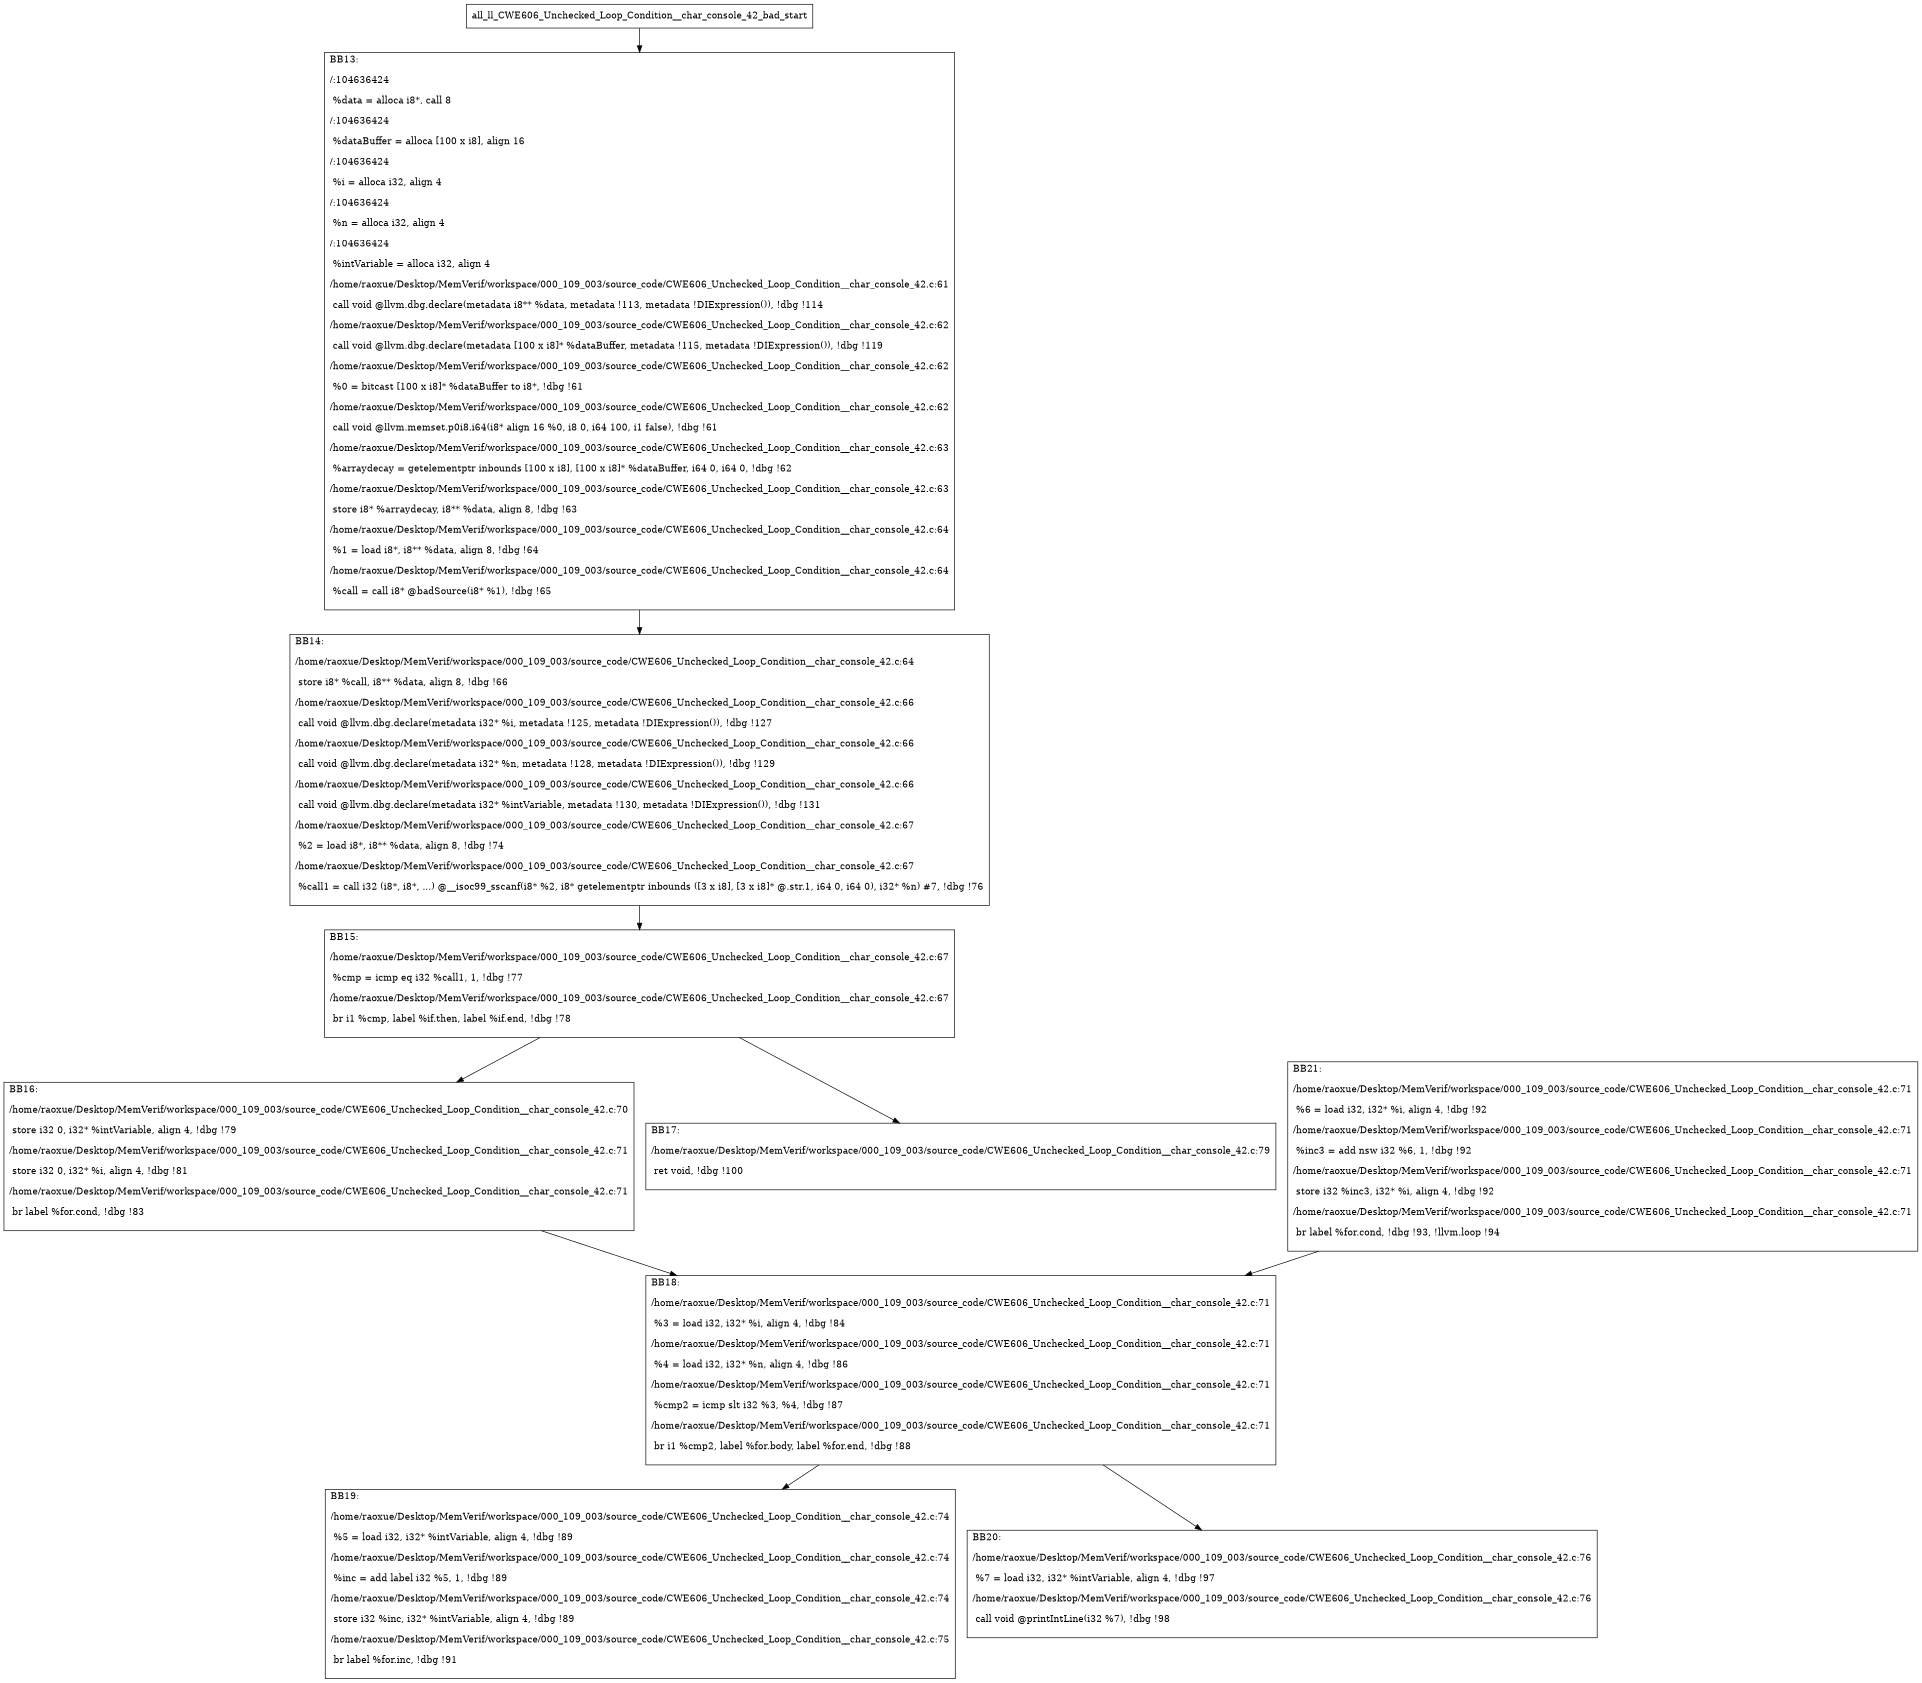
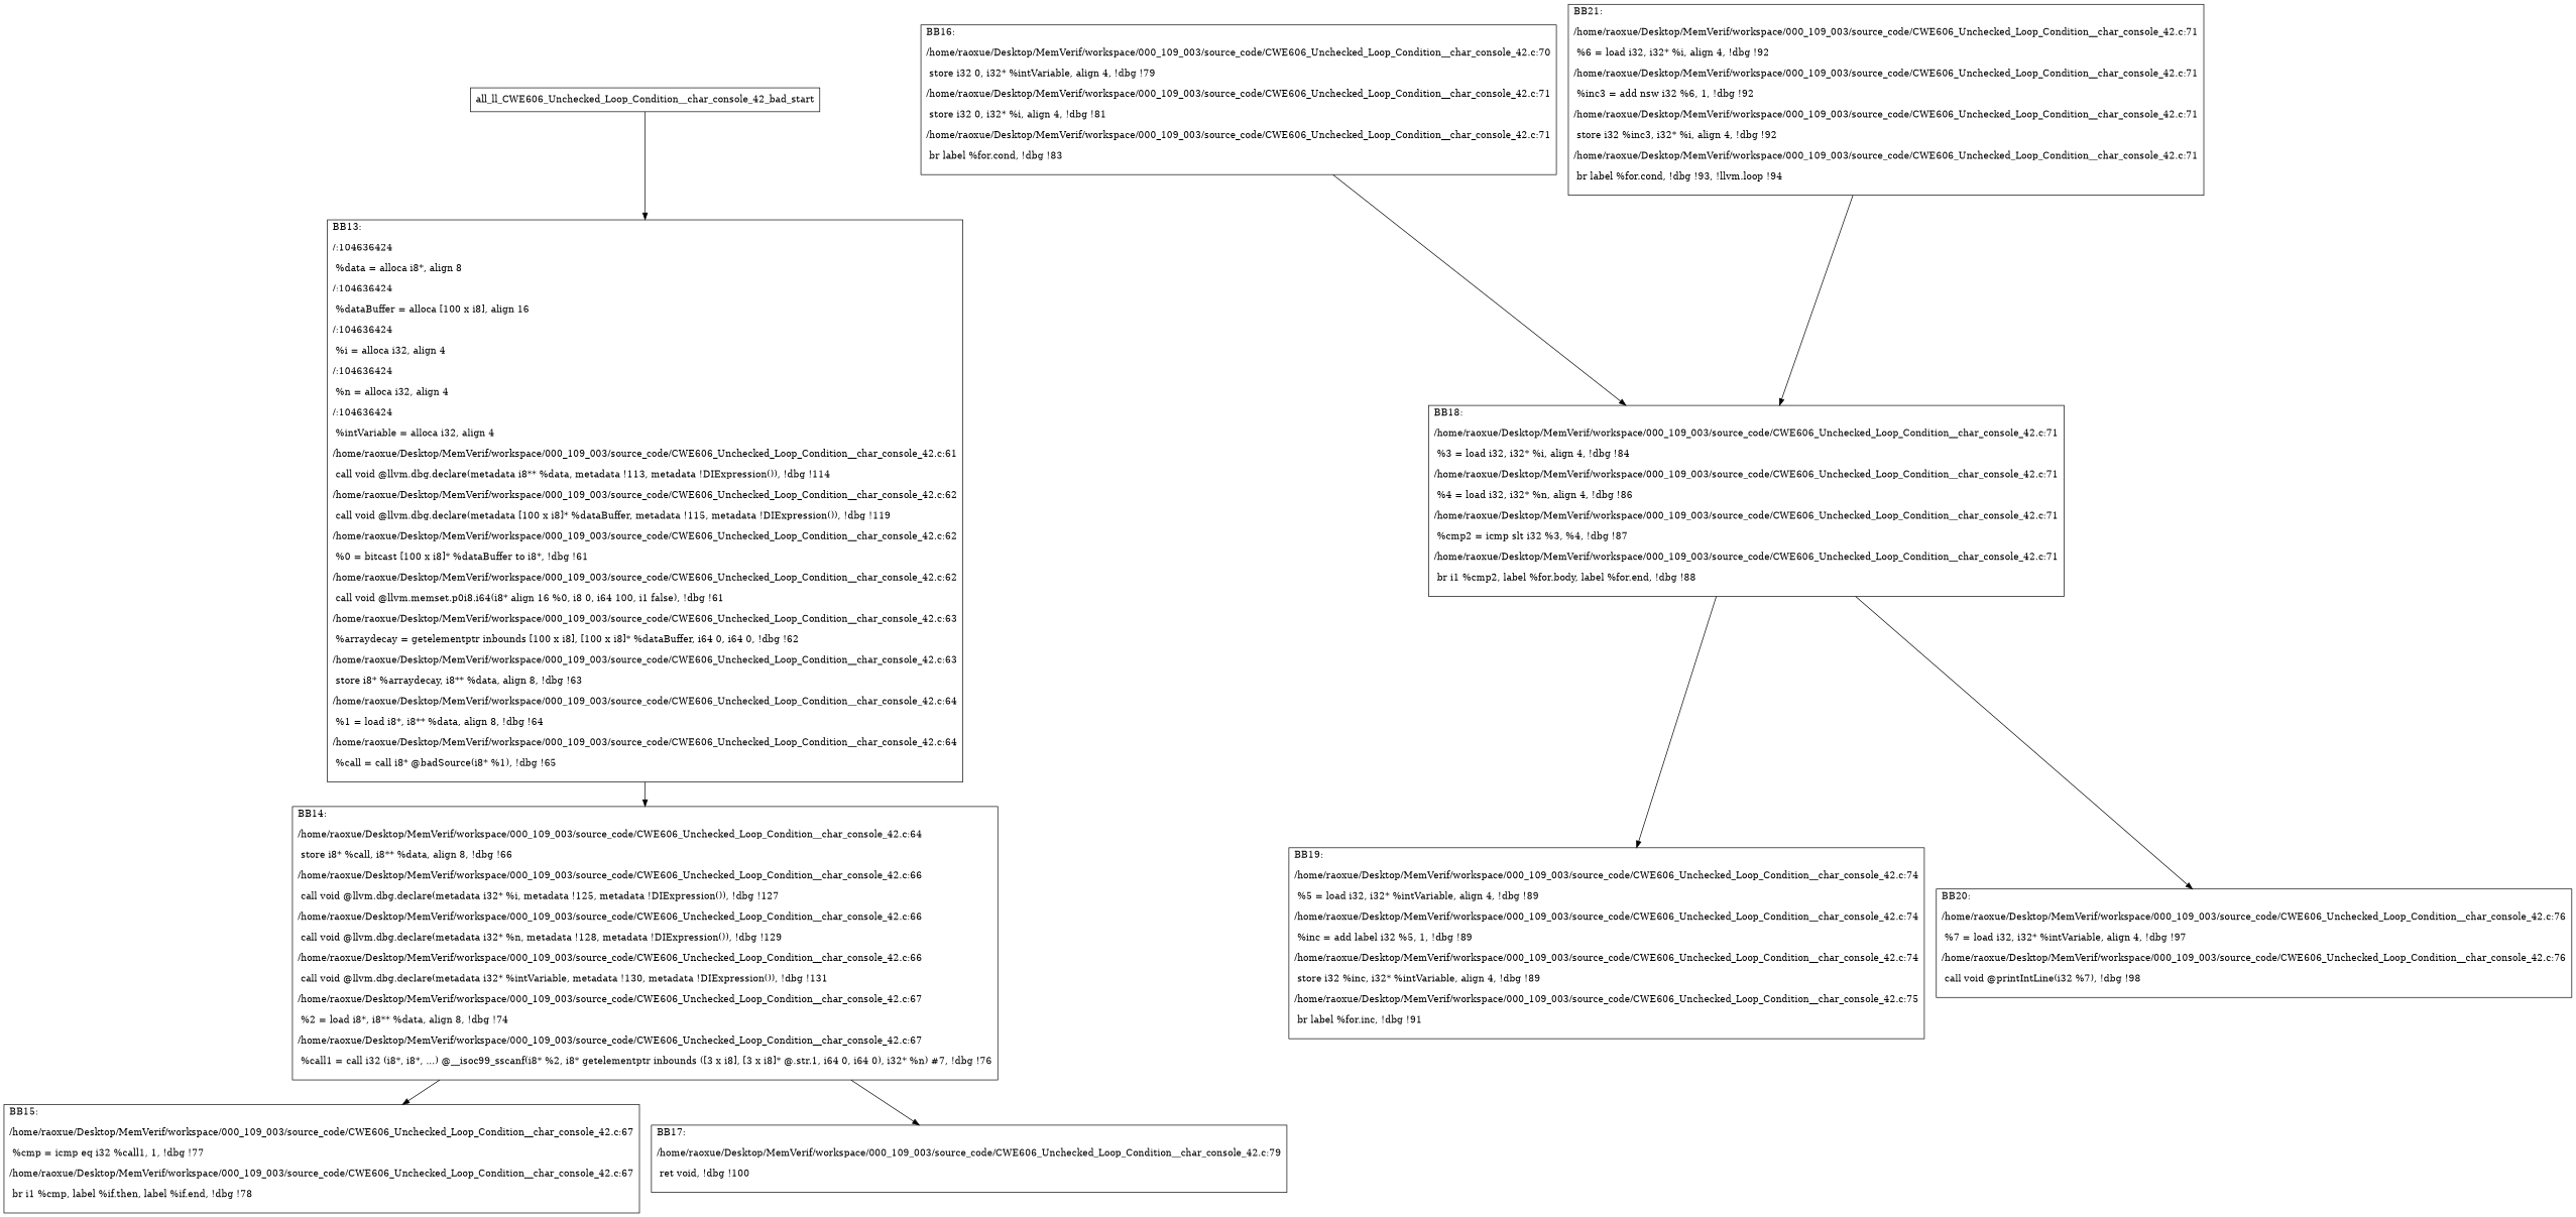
  digraph {
    node [shape=record]
    n1 [label="{all_ll_CWE606_Unchecked_Loop_Condition__char_console_42_bad_start}"]
-   n2 [label="{BB13:\l\l/:104636424\l\n  %data = alloca i8*, call 8\l\n/:104636424\l\n  %dataBuffer = alloca [100 x i8], align 16\l\n/:104636424\l\n  %i = alloca i32, align 4\l\n/:104636424\l\n  %n = alloca i32, align 4\l\n/:104636424\l\n  %intVariable = alloca i32, align 4\l\n/home/raoxue/Desktop/MemVerif/workspace/000_109_003/source_code/CWE606_Unchecked_Loop_Condition__char_console_42.c:61\l\n  call void @llvm.dbg.declare(metadata i8** %data, metadata !113, metadata !DIExpression()), !dbg !114\l\n/home/raoxue/Desktop/MemVerif/workspace/000_109_003/source_code/CWE606_Unchecked_Loop_Condition__char_console_42.c:62\l\n  call void @llvm.dbg.declare(metadata [100 x i8]* %dataBuffer, metadata !115, metadata !DIExpression()), !dbg !119\l\n/home/raoxue/Desktop/MemVerif/workspace/000_109_003/source_code/CWE606_Unchecked_Loop_Condition__char_console_42.c:62\l\n  %0 = bitcast [100 x i8]* %dataBuffer to i8*, !dbg !61\l\n/home/raoxue/Desktop/MemVerif/workspace/000_109_003/source_code/CWE606_Unchecked_Loop_Condition__char_console_42.c:62\l\n  call void @llvm.memset.p0i8.i64(i8* align 16 %0, i8 0, i64 100, i1 false), !dbg !61\l\n/home/raoxue/Desktop/MemVerif/workspace/000_109_003/source_code/CWE606_Unchecked_Loop_Condition__char_console_42.c:63\l\n  %arraydecay = getelementptr inbounds [100 x i8], [100 x i8]* %dataBuffer, i64 0, i64 0, !dbg !62\l\n/home/raoxue/Desktop/MemVerif/workspace/000_109_003/source_code/CWE606_Unchecked_Loop_Condition__char_console_42.c:63\l\n  store i8* %arraydecay, i8** %data, align 8, !dbg !63\l\n/home/raoxue/Desktop/MemVerif/workspace/000_109_003/source_code/CWE606_Unchecked_Loop_Condition__char_console_42.c:64\l\n  %1 = load i8*, i8** %data, align 8, !dbg !64\l\n/home/raoxue/Desktop/MemVerif/workspace/000_109_003/source_code/CWE606_Unchecked_Loop_Condition__char_console_42.c:64\l\n  %call = call i8* @badSource(i8* %1), !dbg !65\l\n}"]
+   n2 [label="{BB13:\l\l/:104636424\l\n  %data = alloca i8*, align 8\l\n/:104636424\l\n  %dataBuffer = alloca [100 x i8], align 16\l\n/:104636424\l\n  %i = alloca i32, align 4\l\n/:104636424\l\n  %n = alloca i32, align 4\l\n/:104636424\l\n  %intVariable = alloca i32, align 4\l\n/home/raoxue/Desktop/MemVerif/workspace/000_109_003/source_code/CWE606_Unchecked_Loop_Condition__char_console_42.c:61\l\n  call void @llvm.dbg.declare(metadata i8** %data, metadata !113, metadata !DIExpression()), !dbg !114\l\n/home/raoxue/Desktop/MemVerif/workspace/000_109_003/source_code/CWE606_Unchecked_Loop_Condition__char_console_42.c:62\l\n  call void @llvm.dbg.declare(metadata [100 x i8]* %dataBuffer, metadata !115, metadata !DIExpression()), !dbg !119\l\n/home/raoxue/Desktop/MemVerif/workspace/000_109_003/source_code/CWE606_Unchecked_Loop_Condition__char_console_42.c:62\l\n  %0 = bitcast [100 x i8]* %dataBuffer to i8*, !dbg !61\l\n/home/raoxue/Desktop/MemVerif/workspace/000_109_003/source_code/CWE606_Unchecked_Loop_Condition__char_console_42.c:62\l\n  call void @llvm.memset.p0i8.i64(i8* align 16 %0, i8 0, i64 100, i1 false), !dbg !61\l\n/home/raoxue/Desktop/MemVerif/workspace/000_109_003/source_code/CWE606_Unchecked_Loop_Condition__char_console_42.c:63\l\n  %arraydecay = getelementptr inbounds [100 x i8], [100 x i8]* %dataBuffer, i64 0, i64 0, !dbg !62\l\n/home/raoxue/Desktop/MemVerif/workspace/000_109_003/source_code/CWE606_Unchecked_Loop_Condition__char_console_42.c:63\l\n  store i8* %arraydecay, i8** %data, align 8, !dbg !63\l\n/home/raoxue/Desktop/MemVerif/workspace/000_109_003/source_code/CWE606_Unchecked_Loop_Condition__char_console_42.c:64\l\n  %1 = load i8*, i8** %data, align 8, !dbg !64\l\n/home/raoxue/Desktop/MemVerif/workspace/000_109_003/source_code/CWE606_Unchecked_Loop_Condition__char_console_42.c:64\l\n  %call = call i8* @badSource(i8* %1), !dbg !65\l\n}"]
    n3 [label="{BB14:\l\l/home/raoxue/Desktop/MemVerif/workspace/000_109_003/source_code/CWE606_Unchecked_Loop_Condition__char_console_42.c:64\l\n  store i8* %call, i8** %data, align 8, !dbg !66\l\n/home/raoxue/Desktop/MemVerif/workspace/000_109_003/source_code/CWE606_Unchecked_Loop_Condition__char_console_42.c:66\l\n  call void @llvm.dbg.declare(metadata i32* %i, metadata !125, metadata !DIExpression()), !dbg !127\l\n/home/raoxue/Desktop/MemVerif/workspace/000_109_003/source_code/CWE606_Unchecked_Loop_Condition__char_console_42.c:66\l\n  call void @llvm.dbg.declare(metadata i32* %n, metadata !128, metadata !DIExpression()), !dbg !129\l\n/home/raoxue/Desktop/MemVerif/workspace/000_109_003/source_code/CWE606_Unchecked_Loop_Condition__char_console_42.c:66\l\n  call void @llvm.dbg.declare(metadata i32* %intVariable, metadata !130, metadata !DIExpression()), !dbg !131\l\n/home/raoxue/Desktop/MemVerif/workspace/000_109_003/source_code/CWE606_Unchecked_Loop_Condition__char_console_42.c:67\l\n  %2 = load i8*, i8** %data, align 8, !dbg !74\l\n/home/raoxue/Desktop/MemVerif/workspace/000_109_003/source_code/CWE606_Unchecked_Loop_Condition__char_console_42.c:67\l\n  %call1 = call i32 (i8*, i8*, ...) @__isoc99_sscanf(i8* %2, i8* getelementptr inbounds ([3 x i8], [3 x i8]* @.str.1, i64 0, i64 0), i32* %n) #7, !dbg !76\l\n}"]
    n4 [label="{BB15:\l\l/home/raoxue/Desktop/MemVerif/workspace/000_109_003/source_code/CWE606_Unchecked_Loop_Condition__char_console_42.c:67\l\n  %cmp = icmp eq i32 %call1, 1, !dbg !77\l\n/home/raoxue/Desktop/MemVerif/workspace/000_109_003/source_code/CWE606_Unchecked_Loop_Condition__char_console_42.c:67\l\n  br i1 %cmp, label %if.then, label %if.end, !dbg !78\l\n}"]
    n5 [label="{BB16:\l\l/home/raoxue/Desktop/MemVerif/workspace/000_109_003/source_code/CWE606_Unchecked_Loop_Condition__char_console_42.c:70\l\n  store i32 0, i32* %intVariable, align 4, !dbg !79\l\n/home/raoxue/Desktop/MemVerif/workspace/000_109_003/source_code/CWE606_Unchecked_Loop_Condition__char_console_42.c:71\l\n  store i32 0, i32* %i, align 4, !dbg !81\l\n/home/raoxue/Desktop/MemVerif/workspace/000_109_003/source_code/CWE606_Unchecked_Loop_Condition__char_console_42.c:71\l\n  br label %for.cond, !dbg !83\l\n}"]
    n6 [label="{BB17:\l\l/home/raoxue/Desktop/MemVerif/workspace/000_109_003/source_code/CWE606_Unchecked_Loop_Condition__char_console_42.c:79\l\n  ret void, !dbg !100\l\n}"]
    n7 [label="{BB18:\l\l/home/raoxue/Desktop/MemVerif/workspace/000_109_003/source_code/CWE606_Unchecked_Loop_Condition__char_console_42.c:71\l\n  %3 = load i32, i32* %i, align 4, !dbg !84\l\n/home/raoxue/Desktop/MemVerif/workspace/000_109_003/source_code/CWE606_Unchecked_Loop_Condition__char_console_42.c:71\l\n  %4 = load i32, i32* %n, align 4, !dbg !86\l\n/home/raoxue/Desktop/MemVerif/workspace/000_109_003/source_code/CWE606_Unchecked_Loop_Condition__char_console_42.c:71\l\n  %cmp2 = icmp slt i32 %3, %4, !dbg !87\l\n/home/raoxue/Desktop/MemVerif/workspace/000_109_003/source_code/CWE606_Unchecked_Loop_Condition__char_console_42.c:71\l\n  br i1 %cmp2, label %for.body, label %for.end, !dbg !88\l\n}"]
    n8 [label="{BB19:\l\l/home/raoxue/Desktop/MemVerif/workspace/000_109_003/source_code/CWE606_Unchecked_Loop_Condition__char_console_42.c:74\l\n  %5 = load i32, i32* %intVariable, align 4, !dbg !89\l\n/home/raoxue/Desktop/MemVerif/workspace/000_109_003/source_code/CWE606_Unchecked_Loop_Condition__char_console_42.c:74\l\n  %inc = add label i32 %5, 1, !dbg !89\l\n/home/raoxue/Desktop/MemVerif/workspace/000_109_003/source_code/CWE606_Unchecked_Loop_Condition__char_console_42.c:74\l\n  store i32 %inc, i32* %intVariable, align 4, !dbg !89\l\n/home/raoxue/Desktop/MemVerif/workspace/000_109_003/source_code/CWE606_Unchecked_Loop_Condition__char_console_42.c:75\l\n  br label %for.inc, !dbg !91\l\n}"]
    n9 [label="{BB20:\l\l/home/raoxue/Desktop/MemVerif/workspace/000_109_003/source_code/CWE606_Unchecked_Loop_Condition__char_console_42.c:76\l\n  %7 = load i32, i32* %intVariable, align 4, !dbg !97\l\n/home/raoxue/Desktop/MemVerif/workspace/000_109_003/source_code/CWE606_Unchecked_Loop_Condition__char_console_42.c:76\l\n  call void @printIntLine(i32 %7), !dbg !98\l\n}"]
    n10 [label="{BB21:\l\l/home/raoxue/Desktop/MemVerif/workspace/000_109_003/source_code/CWE606_Unchecked_Loop_Condition__char_console_42.c:71\l\n  %6 = load i32, i32* %i, align 4, !dbg !92\l\n/home/raoxue/Desktop/MemVerif/workspace/000_109_003/source_code/CWE606_Unchecked_Loop_Condition__char_console_42.c:71\l\n  %inc3 = add nsw i32 %6, 1, !dbg !92\l\n/home/raoxue/Desktop/MemVerif/workspace/000_109_003/source_code/CWE606_Unchecked_Loop_Condition__char_console_42.c:71\l\n  store i32 %inc3, i32* %i, align 4, !dbg !92\l\n/home/raoxue/Desktop/MemVerif/workspace/000_109_003/source_code/CWE606_Unchecked_Loop_Condition__char_console_42.c:71\l\n  br label %for.cond, !dbg !93, !llvm.loop !94\l\n}"]
    n1 -> n2
    n2 -> n3
    n3 -> n4
-   n4 -> n5
-   n4 -> n6
+   n3 -> n6
    n5 -> n7
    n7 -> n8
    n7 -> n9
    n10 -> n7
  }
